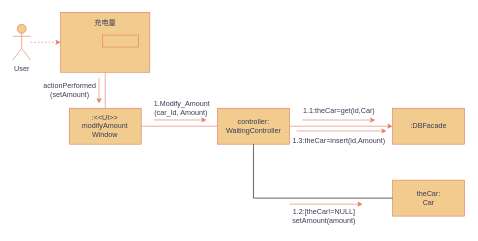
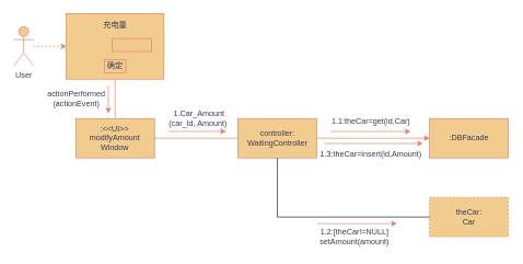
  <mxCell id="0" />
  <mxCell id="1" parent="0" />
  <mxCell id="2" value="User" style="shape=umlActor;verticalLabelPosition=bottom;verticalAlign=top;html=1;rounded=0;labelBackgroundColor=none;fillColor=#F2CC8F;strokeColor=#E07A5F;fontColor=#393C56;" parent="1" vertex="1"><mxGeometry x="20" y="40" width="30" height="60" as="geometry" /></mxCell>
  <mxCell id="3" value=":&amp;lt;&amp;lt;UI&amp;gt;&amp;gt;&lt;div&gt;modifyAmount&lt;/div&gt;&lt;div&gt;Window&lt;/div&gt;" style="rounded=0;whiteSpace=wrap;html=1;labelBackgroundColor=none;fillColor=#F2CC8F;strokeColor=#E07A5F;fontColor=#393C56;" parent="1" vertex="1"><mxGeometry x="114.37" y="180" width="120" height="60" as="geometry" /></mxCell>
  <mxCell id="4" value="" style="rounded=0;whiteSpace=wrap;html=1;labelBackgroundColor=none;fillColor=#F2CC8F;strokeColor=#E07A5F;fontColor=#393C56;" parent="1" vertex="1"><mxGeometry x="100" y="20" width="148.75" height="100" as="geometry" /></mxCell>
  <mxCell id="5" value="" style="endArrow=classic;dashed=1;html=1;rounded=0;entryX=0;entryY=0.5;entryDx=0;entryDy=0;startArrow=none;startFill=0;endFill=1;labelBackgroundColor=none;strokeColor=#E07A5F;fontColor=default;" parent="1" source="2" target="4" edge="1"><mxGeometry width="50" height="50" relative="1" as="geometry"><mxPoint x="-10" y="108" as="sourcePoint" /><mxPoint x="60.711" y="58" as="targetPoint" /></mxGeometry></mxCell>
  <mxCell id="6" value="" style="rounded=0;whiteSpace=wrap;html=1;labelBackgroundColor=none;fillColor=#F2CC8F;strokeColor=#E07A5F;fontColor=#393C56;" parent="1" vertex="1"><mxGeometry x="170" y="58" width="60" height="20" as="geometry" /></mxCell>
  <mxCell id="7" value="充电量" style="text;html=1;align=center;verticalAlign=middle;resizable=0;points=[];autosize=1;strokeColor=none;fillColor=none;rounded=0;labelBackgroundColor=none;fontColor=#393C56;" parent="1" vertex="1"><mxGeometry x="134.38" y="23" width="80" height="30" as="geometry" /></mxCell>
+ <mxCell id="8" value="确定" style="rounded=0;whiteSpace=wrap;html=1;labelBackgroundColor=none;fillColor=#F2CC8F;strokeColor=#E07A5F;fontColor=#393C56;" parent="1" vertex="1"><mxGeometry x="158.12" y="90" width="32.5" height="20" as="geometry" /></mxCell>
  <mxCell id="9" value="" style="endArrow=none;html=1;rounded=0;entryX=0.5;entryY=1;entryDx=0;entryDy=0;exitX=0.5;exitY=0;exitDx=0;exitDy=0;labelBackgroundColor=none;strokeColor=#E07A5F;fontColor=default;" parent="1" source="3" target="4" edge="1"><mxGeometry width="50" height="50" relative="1" as="geometry"><mxPoint x="-20" y="488" as="sourcePoint" /><mxPoint x="30" y="438" as="targetPoint" /></mxGeometry></mxCell>
- <mxCell id="10" value="actionPerformed&lt;div&gt;(setAmount)&lt;/div&gt;" style="text;html=1;align=center;verticalAlign=middle;resizable=0;points=[];autosize=1;strokeColor=none;fillColor=none;rounded=0;labelBackgroundColor=none;fontColor=#393C56;" parent="1" vertex="1"><mxGeometry x="60" y="130" width="110" height="40" as="geometry" /></mxCell>
- <mxCell id="11" value="theCar:&lt;div&gt;Car&lt;/div&gt;" style="rounded=0;whiteSpace=wrap;html=1;labelBackgroundColor=none;fillColor=#F2CC8F;strokeColor=#E07A5F;fontColor=#393C56;" parent="1" vertex="1"><mxGeometry x="653.63" y="300" width="120" height="60" as="geometry" /></mxCell>
+ <mxCell id="10" value="actionPerformed&lt;div&gt;(actionEvent)&lt;/div&gt;" style="text;html=1;align=center;verticalAlign=middle;resizable=0;points=[];autosize=1;strokeColor=none;fillColor=none;rounded=0;labelBackgroundColor=none;fontColor=#393C56;" parent="1" vertex="1"><mxGeometry x="60" y="130" width="110" height="40" as="geometry" /></mxCell>
+ <mxCell id="11" value="theCar:&lt;div&gt;Car&lt;/div&gt;" style="rounded=0;whiteSpace=wrap;html=1;labelBackgroundColor=none;fillColor=#F2CC8F;strokeColor=#E07A5F;fontColor=#393C56;dashed=1;" parent="1" vertex="1"><mxGeometry x="653.63" y="300" width="120" height="60" as="geometry" /></mxCell>
  <mxCell id="12" style="edgeStyle=orthogonalEdgeStyle;rounded=0;orthogonalLoop=1;jettySize=auto;html=1;exitX=1;exitY=0.5;exitDx=0;exitDy=0;entryX=0;entryY=0.5;entryDx=0;entryDy=0;endArrow=classic;startFill=0;labelBackgroundColor=none;strokeColor=#E07A5F;fontColor=default;" parent="1" source="13" target="14" edge="1"><mxGeometry relative="1" as="geometry" /></mxCell>
  <mxCell id="13" value="controller:&lt;br&gt;WaitingController" style="rounded=0;whiteSpace=wrap;html=1;labelBackgroundColor=none;fillColor=#F2CC8F;strokeColor=#E07A5F;fontColor=#393C56;" parent="1" vertex="1"><mxGeometry x="361.63" y="180" width="120" height="60" as="geometry" /></mxCell>
  <mxCell id="14" value=":DBFacade" style="rounded=0;whiteSpace=wrap;html=1;labelBackgroundColor=none;fillColor=#F2CC8F;strokeColor=#E07A5F;fontColor=#393C56;" parent="1" vertex="1"><mxGeometry x="653.63" y="180" width="120" height="60" as="geometry" /></mxCell>
  <mxCell id="15" value="" style="endArrow=none;html=1;rounded=0;exitX=0;exitY=0.5;exitDx=0;exitDy=0;labelBackgroundColor=none;strokeColor=#E07A5F;fontColor=default;" parent="1" source="13" edge="1"><mxGeometry width="50" height="50" relative="1" as="geometry"><mxPoint x="449.63" y="490" as="sourcePoint" /><mxPoint x="234" y="210" as="targetPoint" /></mxGeometry></mxCell>
  <mxCell id="16" value="1.3:theCar=insert(id,Amount)" style="text;html=1;align=center;verticalAlign=middle;resizable=0;points=[];autosize=1;strokeColor=none;fillColor=none;rounded=0;labelBackgroundColor=none;fontColor=#393C56;" parent="1" vertex="1"><mxGeometry x="473.63" y="220" width="180" height="30" as="geometry" /></mxCell>
  <mxCell id="17" value="1.1:theCar=get(id,Car)" style="text;html=1;align=center;verticalAlign=middle;resizable=0;points=[];autosize=1;strokeColor=none;fillColor=none;rounded=0;labelBackgroundColor=none;fontColor=#393C56;" parent="1" vertex="1"><mxGeometry x="493.63" y="170" width="140" height="30" as="geometry" /></mxCell>
- <mxCell id="18" value="1.Modify_Amount&lt;div&gt;(car_Id, Amount)&amp;nbsp;&lt;/div&gt;" style="text;html=1;align=center;verticalAlign=middle;resizable=0;points=[];autosize=1;strokeColor=none;fillColor=none;fontColor=#393C56;labelBackgroundColor=none;" parent="1" vertex="1"><mxGeometry x="241.63" y="159.6" width="120" height="40" as="geometry" /></mxCell>
+ <mxCell id="18" value="1.Car_Amount&lt;div&gt;(car_Id, Amount)&amp;nbsp;&lt;/div&gt;" style="text;html=1;align=center;verticalAlign=middle;resizable=0;points=[];autosize=1;strokeColor=none;fillColor=none;fontColor=#393C56;labelBackgroundColor=none;" parent="1" vertex="1"><mxGeometry x="241.63" y="159.6" width="120" height="40" as="geometry" /></mxCell>
  <mxCell id="19" value="" style="endArrow=classic;html=1;rounded=0;labelBackgroundColor=none;strokeColor=#E07A5F;fontColor=default;exitX=0.099;exitY=-0.003;exitDx=0;exitDy=0;exitPerimeter=0;" parent="1" edge="1"><mxGeometry width="50" height="50" relative="1" as="geometry"><mxPoint x="502.54" y="199.66" as="sourcePoint" /><mxPoint x="624.72" y="199.75" as="targetPoint" /></mxGeometry></mxCell>
  <mxCell id="20" value="" style="endArrow=classic;html=1;rounded=0;labelBackgroundColor=none;strokeColor=#E07A5F;fontColor=default;" parent="1" edge="1"><mxGeometry width="50" height="50" relative="1" as="geometry"><mxPoint x="255.64" y="199.6" as="sourcePoint" /><mxPoint x="343.27" y="199.6" as="targetPoint" /></mxGeometry></mxCell>
  <mxCell id="21" value="" style="endArrow=classic;html=1;rounded=0;labelBackgroundColor=none;strokeColor=#E07A5F;fontColor=default;" parent="1" edge="1"><mxGeometry width="50" height="50" relative="1" as="geometry"><mxPoint x="493.63" y="218" as="sourcePoint" /><mxPoint x="643.63" y="218" as="targetPoint" /></mxGeometry></mxCell>
  <mxCell id="22" value="" style="endArrow=classic;html=1;rounded=0;labelBackgroundColor=none;strokeColor=#E07A5F;fontColor=default;" parent="1" edge="1"><mxGeometry width="50" height="50" relative="1" as="geometry"><mxPoint x="164" y="130" as="sourcePoint" /><mxPoint x="164" y="172" as="targetPoint" /></mxGeometry></mxCell>
  <mxCell id="23" value="" style="endArrow=none;html=1;rounded=0;entryX=0;entryY=0.5;entryDx=0;entryDy=0;" edge="1" parent="1" source="13" target="11"><mxGeometry width="50" height="50" relative="1" as="geometry"><mxPoint x="421.63" y="290" as="sourcePoint" /><mxPoint x="421.63" y="310.711" as="targetPoint" /><Array as="points"><mxPoint x="421.63" y="330" /></Array></mxGeometry></mxCell>
  <mxCell id="24" value="1.2:[theCar!=NULL]&lt;div&gt;setAmount(amount)&lt;/div&gt;" style="text;html=1;align=center;verticalAlign=middle;resizable=0;points=[];autosize=1;strokeColor=none;fillColor=none;rounded=0;labelBackgroundColor=none;fontColor=#393C56;" vertex="1" parent="1"><mxGeometry x="473.63" y="340" width="130" height="40" as="geometry" /></mxCell>
  <mxCell id="25" value="" style="endArrow=classic;html=1;rounded=0;labelBackgroundColor=none;strokeColor=#E07A5F;fontColor=default;exitX=0.099;exitY=-0.003;exitDx=0;exitDy=0;exitPerimeter=0;" edge="1" parent="1"><mxGeometry width="50" height="50" relative="1" as="geometry"><mxPoint x="481.63" y="340" as="sourcePoint" /><mxPoint x="603.81" y="340.09" as="targetPoint" /></mxGeometry></mxCell>
